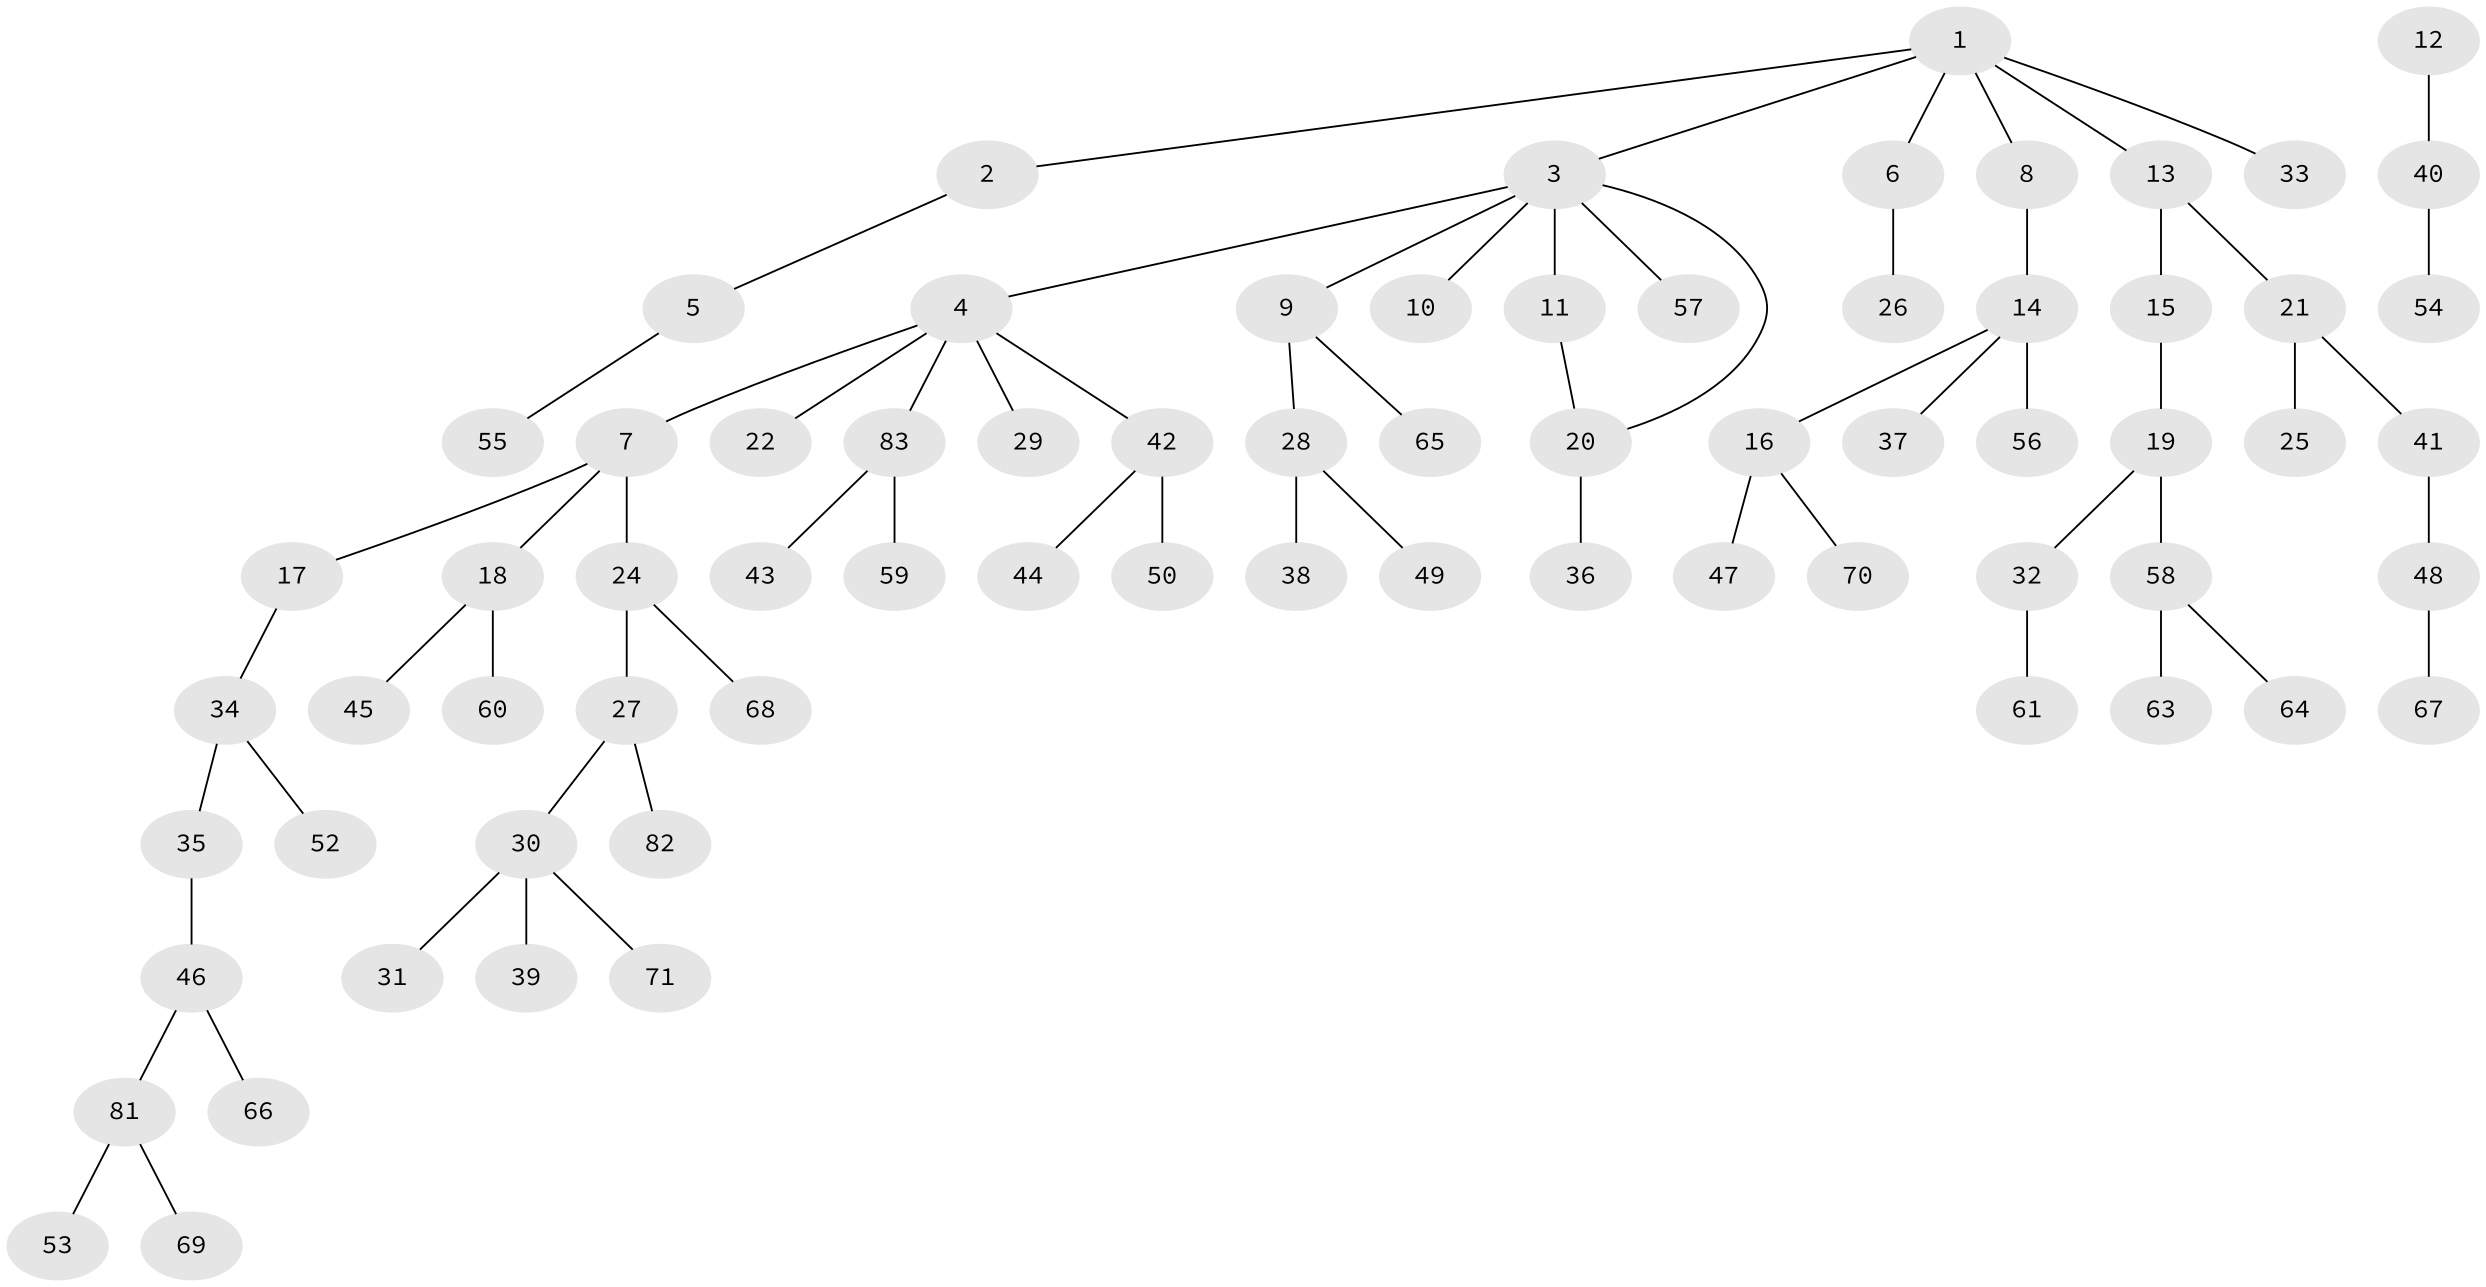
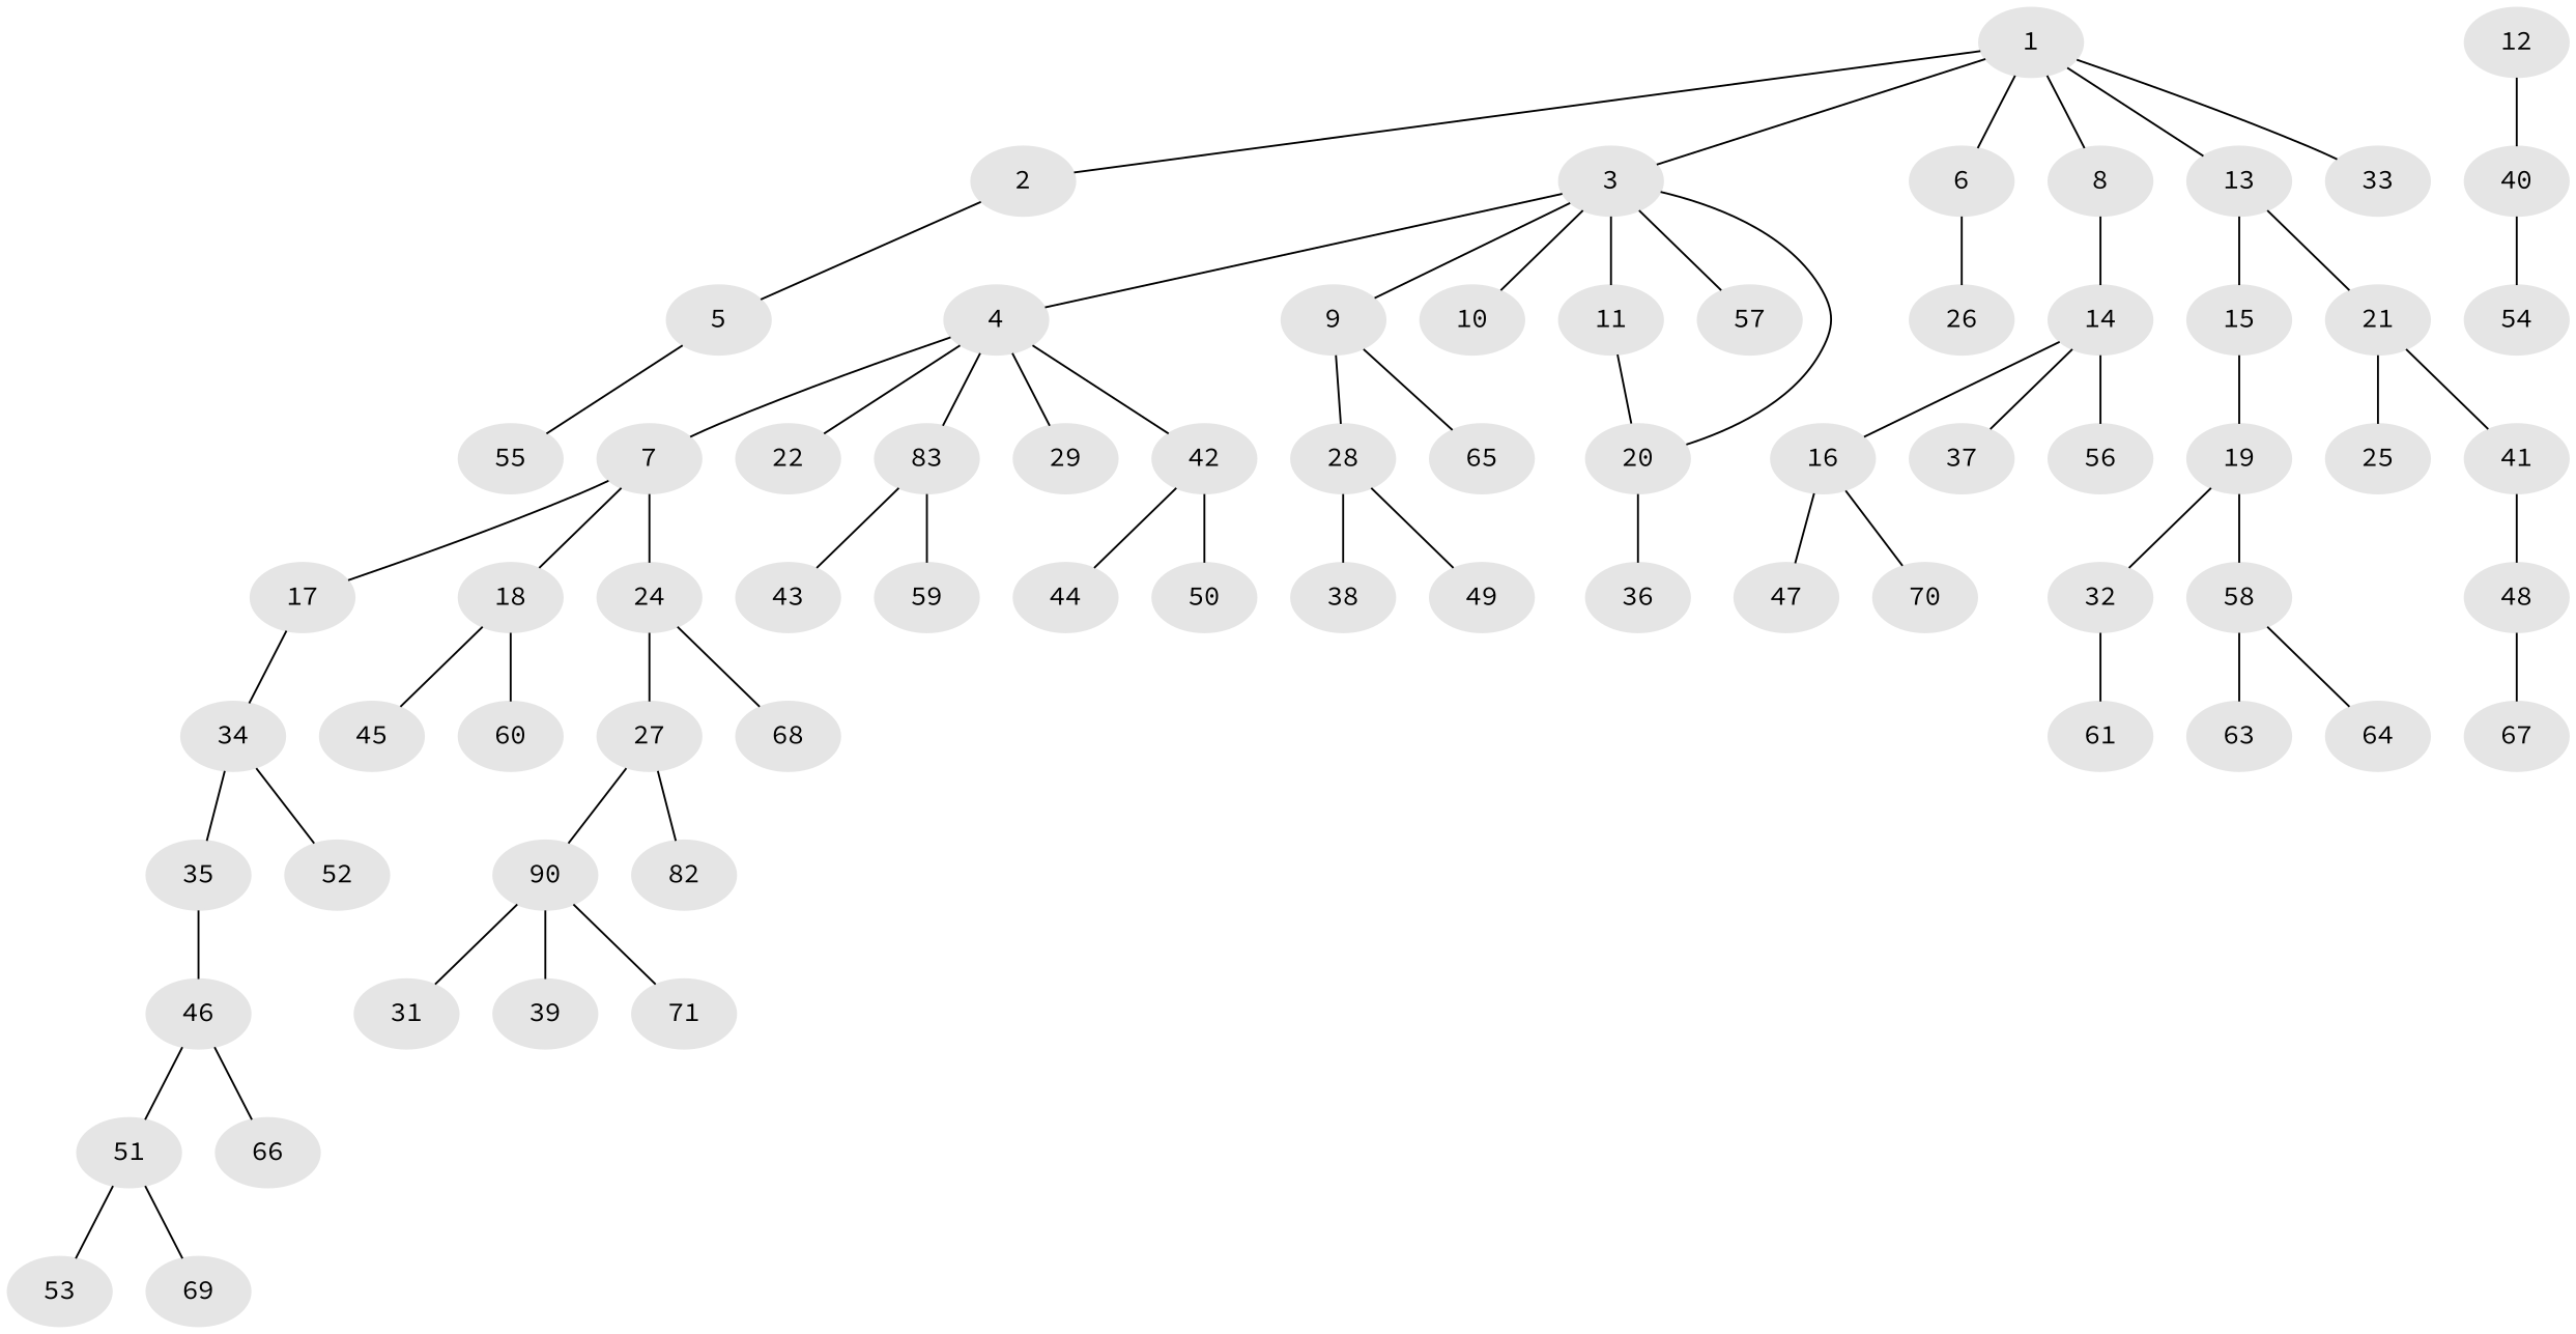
  graph {
    fontname="Source Code Pro"
    node [color=gray90 fontname="Source Code Pro" style=filled]
    edge [fontname="Source Code Pro"]
    1
    2
    3
    6
    8
    13
    33
    5
    4
    9
    10
    11
    57
    20
    26
    14
    15
    21
    55
    7
    22
    n22 [label=83]
    29
    42
    28
    65
    12
    40
    17
    18
    24
    43
    59
    44
    50
    34
    45
    60
    27
    68
    16
    37
    56
    38
    49
    36
    54
    19
    25
    41
    47
    70
    32
    58
    35
    52
    61
    63
    64
    48
-   30
+   30 [label=90]
    n62 [label=82]
    31
    39
    71
    46
-   51 [label=81]
+   51
    66
    67
    53
    69
    1 -- 2
    1 -- 3
    1 -- 6
    1 -- 8
    1 -- 13
    1 -- 33
    2 -- 5
    3 -- 4
    3 -- 9
    3 -- 10
    3 -- 11
    3 -- 57
    3 -- 20
    6 -- 26
    8 -- 14
    13 -- 15
    13 -- 21
    5 -- 55
    4 -- 7
    4 -- 22
    4 -- n22
    4 -- 29
    4 -- 42
    9 -- 28
    9 -- 65
    11 -- 20
    20 -- 36
    14 -- 16
    14 -- 37
    14 -- 56
    15 -- 19
    21 -- 25
    21 -- 41
    7 -- 17
    7 -- 18
    7 -- 24
    n22 -- 43
    n22 -- 59
    42 -- 44
    42 -- 50
    28 -- 38
    28 -- 49
    12 -- 40
    40 -- 54
    17 -- 34
    18 -- 45
    18 -- 60
    24 -- 27
    24 -- 68
    34 -- 35
    34 -- 52
    27 -- 30
    27 -- n62
    16 -- 47
    16 -- 70
    19 -- 32
    19 -- 58
    41 -- 48
    32 -- 61
    58 -- 63
    58 -- 64
    35 -- 46
    48 -- 67
    30 -- 31
    30 -- 39
    30 -- 71
    46 -- 51
    46 -- 66
    51 -- 53
    51 -- 69
  }
